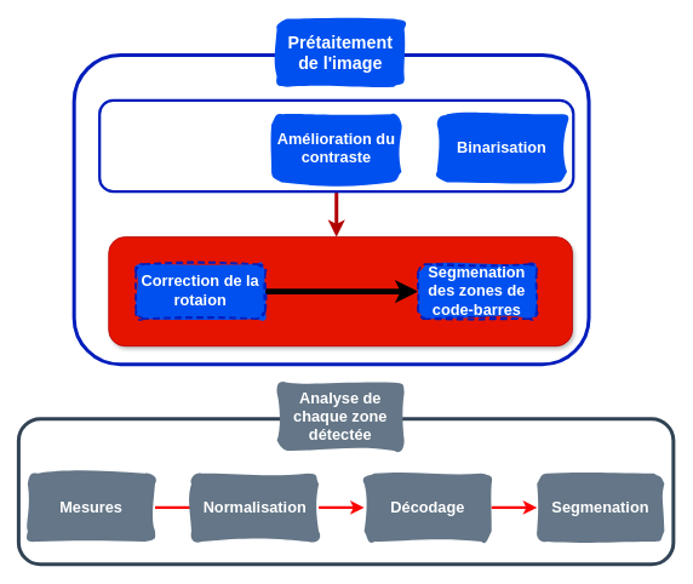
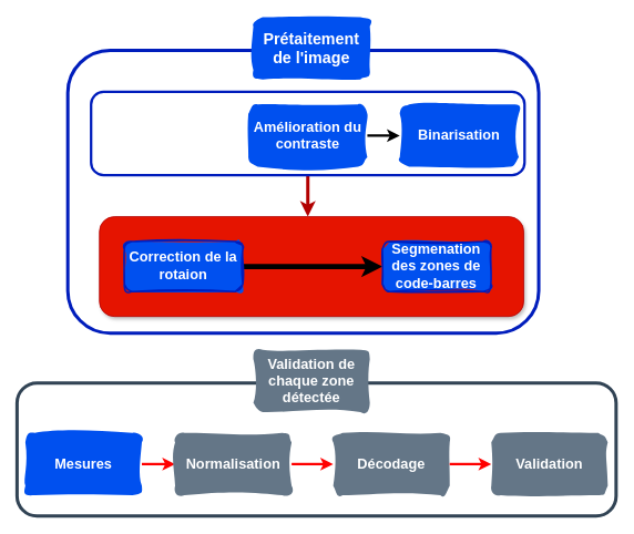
  <mxCell id="0" />
  <mxCell id="1" parent="0" />
  <mxCell id="2" value="" style="rounded=1;whiteSpace=wrap;html=1;fillColor=none;fontColor=#030303;strokeColor=#314354;strokeWidth=4;fontSize=17;" parent="1" vertex="1"><mxGeometry x="20" y="460" width="720" height="160" as="geometry" /></mxCell>
  <mxCell id="3" value="" style="group;fontColor=#030303;fontSize=17;" parent="1" vertex="1" connectable="0"><mxGeometry x="63" y="530" width="601" height="60" as="geometry" /></mxCell>
- <mxCell id="4" value="" style="edgeStyle=orthogonalEdgeStyle;rounded=0;orthogonalLoop=1;jettySize=auto;html=1;strokeWidth=3;fillColor=#a20025;strokeColor=#FF0000;fontColor=#030303;fontSize=17;endArrow=none;" parent="3" source="5" target="7" edge="1"><mxGeometry relative="1" as="geometry" /></mxCell>
- <mxCell id="5" value="Mesures" style="rounded=1;whiteSpace=wrap;html=1;strokeWidth=2;fillWeight=4;hachureGap=8;hachureAngle=45;fillColor=#647687;fontStyle=1;fontSize=17;fontColor=#FFFFFF;strokeColor=none;fillStyle=solid;glass=0;shadow=0;sketch=1;curveFitting=1;jiggle=2;" parent="3" vertex="1"><mxGeometry x="-33" y="-10" width="140" height="75" as="geometry" /></mxCell>
+ <mxCell id="4" value="" style="edgeStyle=orthogonalEdgeStyle;rounded=0;orthogonalLoop=1;jettySize=auto;html=1;strokeWidth=3;fillColor=#a20025;strokeColor=#FF0000;fontColor=#030303;fontSize=17;" parent="3" source="5" target="7" edge="1"><mxGeometry relative="1" as="geometry" /></mxCell>
+ <mxCell id="5" value="Mesures" style="rounded=1;whiteSpace=wrap;html=1;strokeWidth=2;fillWeight=4;hachureGap=8;hachureAngle=45;fillColor=#0050ef;fontStyle=1;fontSize=17;fontColor=#FFFFFF;strokeColor=none;fillStyle=solid;glass=0;shadow=0;sketch=1;curveFitting=1;jiggle=2;" parent="3" vertex="1"><mxGeometry x="-33" y="-10" width="140" height="75" as="geometry" /></mxCell>
  <mxCell id="6" value="" style="edgeStyle=orthogonalEdgeStyle;rounded=0;orthogonalLoop=1;jettySize=auto;html=1;strokeWidth=3;strokeColor=#FF0000;fontColor=#030303;fontSize=17;" parent="3" source="7" target="8" edge="1"><mxGeometry relative="1" as="geometry" /></mxCell>
  <mxCell id="7" value="Normalisation" style="rounded=1;whiteSpace=wrap;html=1;strokeWidth=2;fillWeight=4;hachureGap=8;hachureAngle=45;fillColor=#647687;fontStyle=1;fontSize=17;fontColor=#FFFFFF;strokeColor=none;fillStyle=solid;glass=0;shadow=0;sketch=1;curveFitting=1;jiggle=2;" parent="3" vertex="1"><mxGeometry x="147" y="-10" width="140" height="75" as="geometry" /></mxCell>
  <mxCell id="8" value="Décodage" style="rounded=1;whiteSpace=wrap;html=1;strokeWidth=2;fillWeight=4;hachureGap=8;hachureAngle=45;fillColor=#647687;fontStyle=1;fontSize=17;fontColor=#FFFFFF;strokeColor=none;fillStyle=solid;glass=0;shadow=0;sketch=1;curveFitting=1;jiggle=2;" parent="3" vertex="1"><mxGeometry x="337" y="-10" width="140" height="75" as="geometry" /></mxCell>
  <mxCell id="9" value="" style="rounded=1;whiteSpace=wrap;html=1;fillColor=none;fontColor=#ffffff;strokeColor=#001DBC;strokeWidth=4;fontSize=17;" parent="1" vertex="1"><mxGeometry x="81" y="60" width="566" height="340" as="geometry" /></mxCell>
  <mxCell id="10" value="" style="group;strokeWidth=3;strokeColor=none;rounded=1;glass=0;fontColor=#ffffff;fillColor=none;fontSize=17;" parent="1" vertex="1" connectable="0"><mxGeometry x="109" y="110" width="521" height="100" as="geometry" /></mxCell>
  <mxCell id="11" style="edgeStyle=orthogonalEdgeStyle;rounded=0;orthogonalLoop=1;jettySize=auto;html=1;strokeWidth=4;fillColor=#e51400;strokeColor=#B20000;" edge="1" parent="10" source="12"><mxGeometry relative="1" as="geometry"><mxPoint x="260.5" y="150" as="targetPoint" /></mxGeometry></mxCell>
  <mxCell id="12" value="" style="rounded=1;whiteSpace=wrap;html=1;fillColor=none;strokeColor=#001DBC;strokeWidth=3;fontSize=17;fontColor=#ffffff;" parent="10" vertex="1"><mxGeometry width="521" height="100" as="geometry" /></mxCell>
+ <mxCell id="13" value="" style="edgeStyle=orthogonalEdgeStyle;rounded=0;orthogonalLoop=1;jettySize=auto;html=1;strokeWidth=3;fontColor=#010101;fontSize=17;" parent="10" source="14" target="15" edge="1"><mxGeometry relative="1" as="geometry" /></mxCell>
  <mxCell id="14" value="Amélioration du contraste" style="rounded=1;whiteSpace=wrap;html=1;strokeWidth=2;fillWeight=4;hachureGap=8;hachureAngle=45;fontStyle=1;fontSize=17;fillStyle=solid;glass=0;shadow=0;sketch=1;curveFitting=1;jiggle=2;strokeColor=none;fillColor=#0050ef;fontColor=#ffffff;" parent="10" vertex="1"><mxGeometry x="188.994" y="15" width="143.02" height="75" as="geometry" /></mxCell>
  <mxCell id="15" value="Binarisation" style="rounded=1;whiteSpace=wrap;html=1;strokeWidth=2;fillWeight=4;hachureGap=8;hachureAngle=45;fontStyle=1;fontSize=17;fillStyle=solid;glass=0;shadow=0;sketch=1;curveFitting=1;jiggle=2;strokeColor=none;fillColor=#0050ef;fontColor=#ffffff;" parent="10" vertex="1"><mxGeometry x="370.999" y="15" width="143.02" height="75" as="geometry" /></mxCell>
- <mxCell id="16" value="Analyse de chaque zone détectée" style="rounded=1;whiteSpace=wrap;html=1;strokeWidth=2;fillWeight=4;hachureGap=8;hachureAngle=45;fillColor=#647687;fontStyle=1;fontSize=17;strokeColor=none;fillStyle=solid;glass=0;shadow=0;sketch=1;curveFitting=1;jiggle=2;fontColor=#FFFFFF;" parent="1" vertex="1"><mxGeometry x="304" y="420" width="140" height="75" as="geometry" /></mxCell>
+ <mxCell id="16" value="Validation de chaque zone détectée" style="rounded=1;whiteSpace=wrap;html=1;strokeWidth=2;fillWeight=4;hachureGap=8;hachureAngle=45;fillColor=#647687;fontStyle=1;fontSize=17;strokeColor=none;fillStyle=solid;glass=0;shadow=0;sketch=1;curveFitting=1;jiggle=2;fontColor=#FFFFFF;" parent="1" vertex="1"><mxGeometry x="304" y="420" width="140" height="75" as="geometry" /></mxCell>
  <mxCell id="17" value="Prétaitement de l'image" style="rounded=1;whiteSpace=wrap;html=1;strokeWidth=2;fillWeight=4;hachureGap=8;hachureAngle=45;fillColor=#0050ef;fontStyle=1;fontSize=19;fontColor=#ffffff;strokeColor=none;fillStyle=solid;glass=0;shadow=0;sketch=1;curveFitting=1;jiggle=2;" parent="1" vertex="1"><mxGeometry x="304" y="20" width="140" height="75" as="geometry" /></mxCell>
  <mxCell id="18" style="edgeStyle=orthogonalEdgeStyle;rounded=0;orthogonalLoop=1;jettySize=auto;html=1;exitX=0.5;exitY=1;exitDx=0;exitDy=0;fontColor=#030303;fontSize=17;" parent="1" source="2" target="2" edge="1"><mxGeometry relative="1" as="geometry" /></mxCell>
- <mxCell id="19" value="Segmenation" style="rounded=1;whiteSpace=wrap;html=1;strokeWidth=2;fillWeight=4;hachureGap=8;hachureAngle=45;fillColor=#647687;fontStyle=1;fontSize=17;fontColor=#FFFFFF;strokeColor=none;fillStyle=solid;glass=0;shadow=0;sketch=1;curveFitting=1;jiggle=2;" parent="1" vertex="1"><mxGeometry x="590" y="520" width="140" height="75" as="geometry" /></mxCell>
+ <mxCell id="19" value="Validation" style="rounded=1;whiteSpace=wrap;html=1;strokeWidth=2;fillWeight=4;hachureGap=8;hachureAngle=45;fillColor=#647687;fontStyle=1;fontSize=17;fontColor=#FFFFFF;strokeColor=none;fillStyle=solid;glass=0;shadow=0;sketch=1;curveFitting=1;jiggle=2;" parent="1" vertex="1"><mxGeometry x="590" y="520" width="140" height="75" as="geometry" /></mxCell>
  <mxCell id="20" value="" style="edgeStyle=orthogonalEdgeStyle;rounded=0;orthogonalLoop=1;jettySize=auto;html=1;strokeColor=#FF0000;strokeWidth=3;fontColor=#030303;fontSize=17;" parent="1" source="8" target="19" edge="1"><mxGeometry relative="1" as="geometry" /></mxCell>
  <mxCell id="21" value="" style="group;fillColor=#e51400;fontColor=#ffffff;strokeColor=#B20000;rounded=1;glass=0;shadow=1;" vertex="1" connectable="0" parent="1"><mxGeometry x="119" y="260" width="510" height="120" as="geometry" /></mxCell>
  <mxCell id="22" style="edgeStyle=orthogonalEdgeStyle;rounded=0;orthogonalLoop=1;jettySize=auto;html=1;strokeWidth=6;" edge="1" parent="21" source="23" target="24"><mxGeometry relative="1" as="geometry" /></mxCell>
- <mxCell id="23" value="Correction de la rotaion" style="rounded=1;whiteSpace=wrap;html=1;strokeWidth=2;fillWeight=4;hachureGap=8;hachureAngle=45;fillColor=#0050ef;fontStyle=1;fontSize=17;fontColor=#ffffff;strokeColor=#001DBC;fillStyle=solid;glass=0;shadow=0;sketch=1;curveFitting=1;jiggle=2;dashed=1;" parent="21" vertex="1"><mxGeometry x="30" y="30" width="142.326" height="60" as="geometry" /></mxCell>
- <mxCell id="24" value="Segmenation des zones de code-barres" style="rounded=1;whiteSpace=wrap;html=1;strokeWidth=2;fillWeight=4;hachureGap=8;hachureAngle=45;fillColor=#0050ef;fontStyle=1;fontSize=17;fontColor=#ffffff;strokeColor=#001DBC;fillStyle=solid;glass=0;shadow=0;sketch=1;curveFitting=1;jiggle=2;dashed=1;" parent="21" vertex="1"><mxGeometry x="340.004" y="30" width="130.465" height="60" as="geometry" /></mxCell>
+ <mxCell id="23" value="Correction de la rotaion" style="rounded=1;whiteSpace=wrap;html=1;strokeWidth=2;fillWeight=4;hachureGap=8;hachureAngle=45;fillColor=#0050ef;fontStyle=1;fontSize=17;fontColor=#ffffff;strokeColor=#001DBC;fillStyle=solid;glass=0;shadow=0;sketch=1;curveFitting=1;jiggle=2;" parent="21" vertex="1"><mxGeometry x="30" y="30" width="142.326" height="60" as="geometry" /></mxCell>
+ <mxCell id="24" value="Segmenation des zones de code-barres" style="rounded=1;whiteSpace=wrap;html=1;strokeWidth=2;fillWeight=4;hachureGap=8;hachureAngle=45;fillColor=#0050ef;fontStyle=1;fontSize=17;fontColor=#ffffff;strokeColor=#001DBC;fillStyle=solid;glass=0;shadow=0;sketch=1;curveFitting=1;jiggle=2;" parent="21" vertex="1"><mxGeometry x="340.004" y="30" width="130.465" height="60" as="geometry" /></mxCell>
